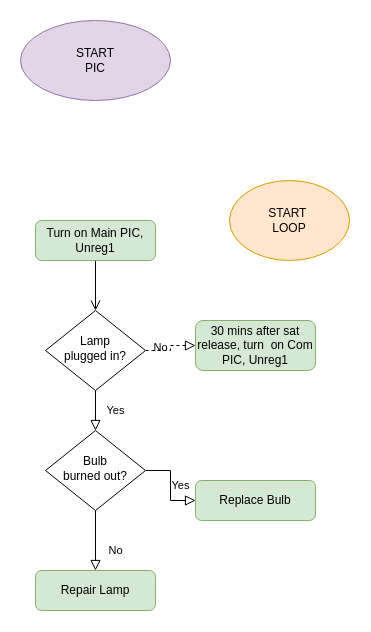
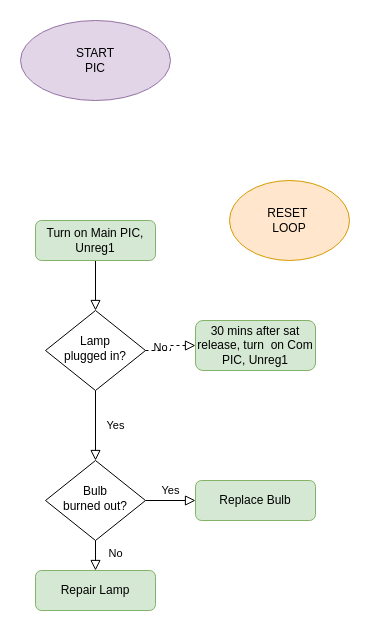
  <mxCell id="0" />
  <mxCell id="1" parent="0" />
- <mxCell id="2" value="" style="rounded=0;html=1;jettySize=auto;orthogonalLoop=1;fontSize=11;endArrow=open;endFill=0;endSize=8;strokeWidth=1;shadow=0;labelBackgroundColor=none;edgeStyle=orthogonalEdgeStyle;" parent="1" source="3" target="6" edge="1"><mxGeometry relative="1" as="geometry" /></mxCell>
+ <mxCell id="2" value="" style="rounded=0;html=1;jettySize=auto;orthogonalLoop=1;fontSize=11;endArrow=block;endFill=0;endSize=8;strokeWidth=1;shadow=0;labelBackgroundColor=none;edgeStyle=orthogonalEdgeStyle;" parent="1" source="3" target="6" edge="1"><mxGeometry relative="1" as="geometry" /></mxCell>
  <mxCell id="3" value="Turn on Main PIC, Unreg1" style="rounded=1;whiteSpace=wrap;html=1;fontSize=12;glass=0;strokeWidth=1;shadow=0;fillColor=#d5e8d4;strokeColor=#82b366;" parent="1" vertex="1"><mxGeometry x="35" y="220" width="120" height="40" as="geometry" /></mxCell>
  <mxCell id="4" value="Yes" style="rounded=0;html=1;jettySize=auto;orthogonalLoop=1;fontSize=11;endArrow=block;endFill=0;endSize=8;strokeWidth=1;shadow=0;labelBackgroundColor=none;edgeStyle=orthogonalEdgeStyle;" parent="1" source="6" target="10" edge="1"><mxGeometry y="20" relative="1" as="geometry"><mxPoint as="offset" /></mxGeometry></mxCell>
  <mxCell id="5" value="No" style="edgeStyle=orthogonalEdgeStyle;rounded=0;html=1;jettySize=auto;orthogonalLoop=1;fontSize=11;endArrow=block;endFill=0;endSize=8;strokeWidth=1;shadow=0;labelBackgroundColor=none;dashed=1;" parent="1" source="6" target="7" edge="1"><mxGeometry y="10" relative="1" as="geometry"><mxPoint as="offset" /></mxGeometry></mxCell>
  <mxCell id="6" value="Lamp&lt;br&gt;plugged in?" style="rhombus;whiteSpace=wrap;html=1;shadow=0;fontFamily=Helvetica;fontSize=12;align=center;strokeWidth=1;spacing=6;spacingTop=-4;" parent="1" vertex="1"><mxGeometry x="45" y="310" width="100" height="80" as="geometry" /></mxCell>
  <mxCell id="7" value="30 mins after sat release, turn&amp;nbsp; on Com PIC, Unreg1" style="rounded=1;whiteSpace=wrap;html=1;fontSize=12;glass=0;strokeWidth=1;shadow=0;fillColor=#d5e8d4;strokeColor=#82b366;" parent="1" vertex="1"><mxGeometry x="195" y="320" width="120" height="50" as="geometry" /></mxCell>
  <mxCell id="8" value="No" style="rounded=0;html=1;jettySize=auto;orthogonalLoop=1;fontSize=11;endArrow=block;endFill=0;endSize=8;strokeWidth=1;shadow=0;labelBackgroundColor=none;edgeStyle=orthogonalEdgeStyle;" parent="1" source="10" target="11" edge="1"><mxGeometry x="0.333" y="20" relative="1" as="geometry"><mxPoint as="offset" /></mxGeometry></mxCell>
  <mxCell id="9" value="Yes" style="edgeStyle=orthogonalEdgeStyle;rounded=0;html=1;jettySize=auto;orthogonalLoop=1;fontSize=11;endArrow=block;endFill=0;endSize=8;strokeWidth=1;shadow=0;labelBackgroundColor=none;" parent="1" source="10" target="12" edge="1"><mxGeometry y="10" relative="1" as="geometry"><mxPoint as="offset" /></mxGeometry></mxCell>
- <mxCell id="10" value="Bulb&lt;br&gt;burned out?" style="rhombus;whiteSpace=wrap;html=1;shadow=0;fontFamily=Helvetica;fontSize=12;align=center;strokeWidth=1;spacing=6;spacingTop=-4;" parent="1" vertex="1"><mxGeometry x="45" y="430" width="100" height="80" as="geometry" /></mxCell>
+ <mxCell id="10" value="Bulb&lt;br&gt;burned out?" style="rhombus;whiteSpace=wrap;html=1;shadow=0;fontFamily=Helvetica;fontSize=12;align=center;strokeWidth=1;spacing=6;spacingTop=-4;" parent="1" vertex="1"><mxGeometry x="45" y="460" width="100" height="80" as="geometry" /></mxCell>
  <mxCell id="11" value="Repair Lamp" style="rounded=1;whiteSpace=wrap;html=1;fontSize=12;glass=0;strokeWidth=1;shadow=0;fillColor=#d5e8d4;strokeColor=#82b366;" parent="1" vertex="1"><mxGeometry x="35" y="570" width="120" height="40" as="geometry" /></mxCell>
  <mxCell id="12" value="Replace Bulb" style="rounded=1;whiteSpace=wrap;html=1;fontSize=12;glass=0;strokeWidth=1;shadow=0;fillColor=#d5e8d4;strokeColor=#82b366;" parent="1" vertex="1"><mxGeometry x="195" y="480" width="120" height="40" as="geometry" /></mxCell>
  <mxCell id="13" value="START&lt;div&gt;PIC&lt;/div&gt;" style="ellipse;whiteSpace=wrap;html=1;fillColor=#e1d5e7;strokeColor=#9673a6;" vertex="1" parent="1"><mxGeometry x="20" y="20" width="150" height="80" as="geometry" /></mxCell>
- <mxCell id="14" value="START&amp;nbsp;&lt;div&gt;LOOP&lt;/div&gt;" style="ellipse;whiteSpace=wrap;html=1;fillColor=#ffe6cc;strokeColor=#d79b00;" vertex="1" parent="1"><mxGeometry x="229" y="180" width="120" height="80" as="geometry" /></mxCell>
+ <mxCell id="14" value="RESET&amp;nbsp;&lt;div&gt;LOOP&lt;/div&gt;" style="ellipse;whiteSpace=wrap;html=1;fillColor=#ffe6cc;strokeColor=#d79b00;" vertex="1" parent="1"><mxGeometry x="229" y="180" width="120" height="80" as="geometry" /></mxCell>
